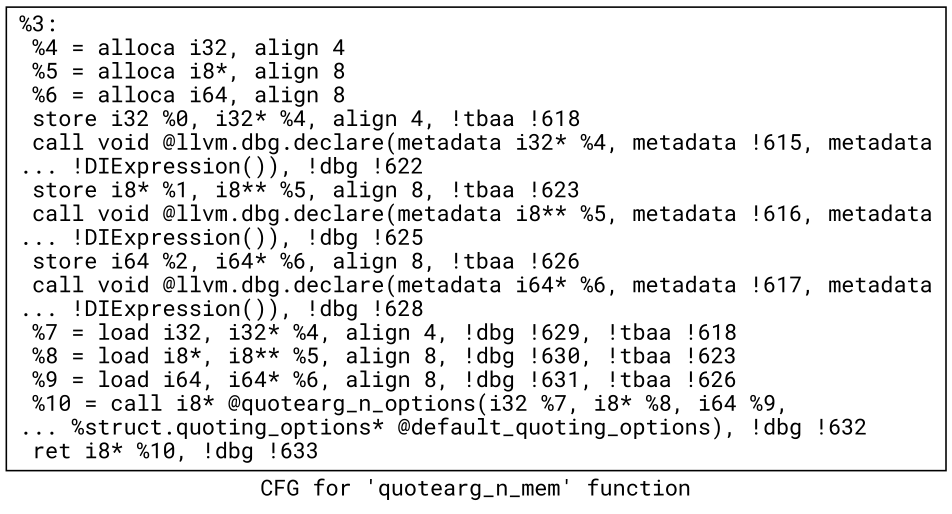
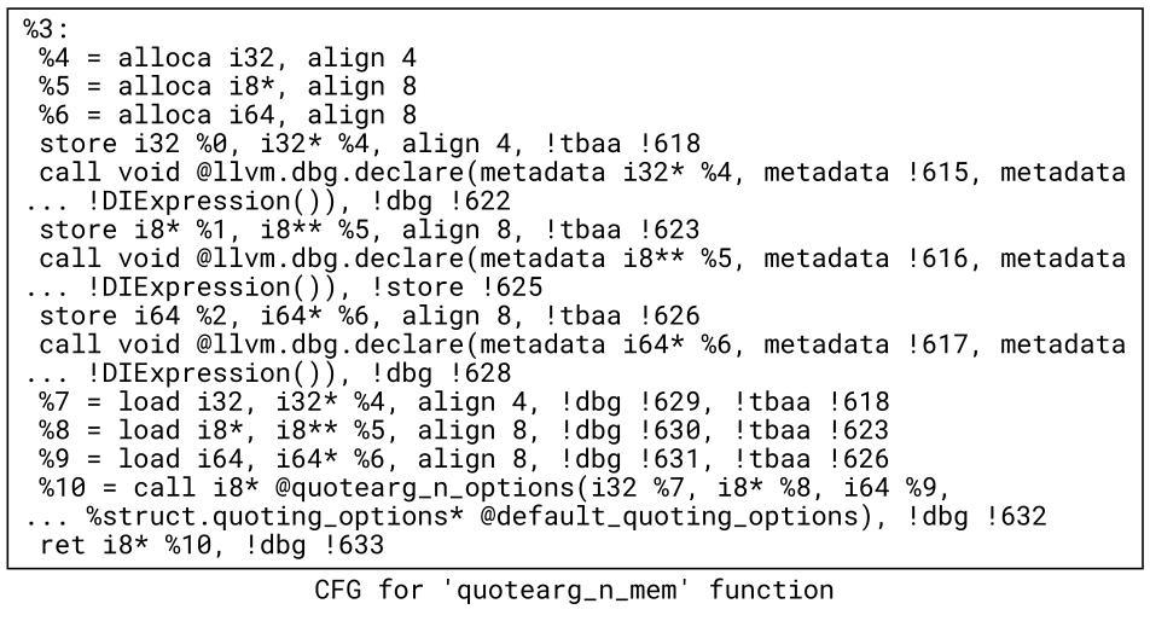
  digraph {
    label="CFG for 'quotearg_n_mem' function"
    fontname="Roboto Mono"
-   n1 [label="{%3:\l  %4 = alloca i32, align 4\l  %5 = alloca i8*, align 8\l  %6 = alloca i64, align 8\l  store i32 %0, i32* %4, align 4, !tbaa !618\l  call void @llvm.dbg.declare(metadata i32* %4, metadata !615, metadata\l... !DIExpression()), !dbg !622\l  store i8* %1, i8** %5, align 8, !tbaa !623\l  call void @llvm.dbg.declare(metadata i8** %5, metadata !616, metadata\l... !DIExpression()), !dbg !625\l  store i64 %2, i64* %6, align 8, !tbaa !626\l  call void @llvm.dbg.declare(metadata i64* %6, metadata !617, metadata\l... !DIExpression()), !dbg !628\l  %7 = load i32, i32* %4, align 4, !dbg !629, !tbaa !618\l  %8 = load i8*, i8** %5, align 8, !dbg !630, !tbaa !623\l  %9 = load i64, i64* %6, align 8, !dbg !631, !tbaa !626\l  %10 = call i8* @quotearg_n_options(i32 %7, i8* %8, i64 %9,\l... %struct.quoting_options* @default_quoting_options), !dbg !632\l  ret i8* %10, !dbg !633\l}" shape=record fontname="Roboto Mono"]
+   n1 [label="{%3:\l  %4 = alloca i32, align 4\l  %5 = alloca i8*, align 8\l  %6 = alloca i64, align 8\l  store i32 %0, i32* %4, align 4, !tbaa !618\l  call void @llvm.dbg.declare(metadata i32* %4, metadata !615, metadata\l... !DIExpression()), !dbg !622\l  store i8* %1, i8** %5, align 8, !tbaa !623\l  call void @llvm.dbg.declare(metadata i8** %5, metadata !616, metadata\l... !DIExpression()), !store !625\l  store i64 %2, i64* %6, align 8, !tbaa !626\l  call void @llvm.dbg.declare(metadata i64* %6, metadata !617, metadata\l... !DIExpression()), !dbg !628\l  %7 = load i32, i32* %4, align 4, !dbg !629, !tbaa !618\l  %8 = load i8*, i8** %5, align 8, !dbg !630, !tbaa !623\l  %9 = load i64, i64* %6, align 8, !dbg !631, !tbaa !626\l  %10 = call i8* @quotearg_n_options(i32 %7, i8* %8, i64 %9,\l... %struct.quoting_options* @default_quoting_options), !dbg !632\l  ret i8* %10, !dbg !633\l}" shape=record fontname="Roboto Mono"]
  }
